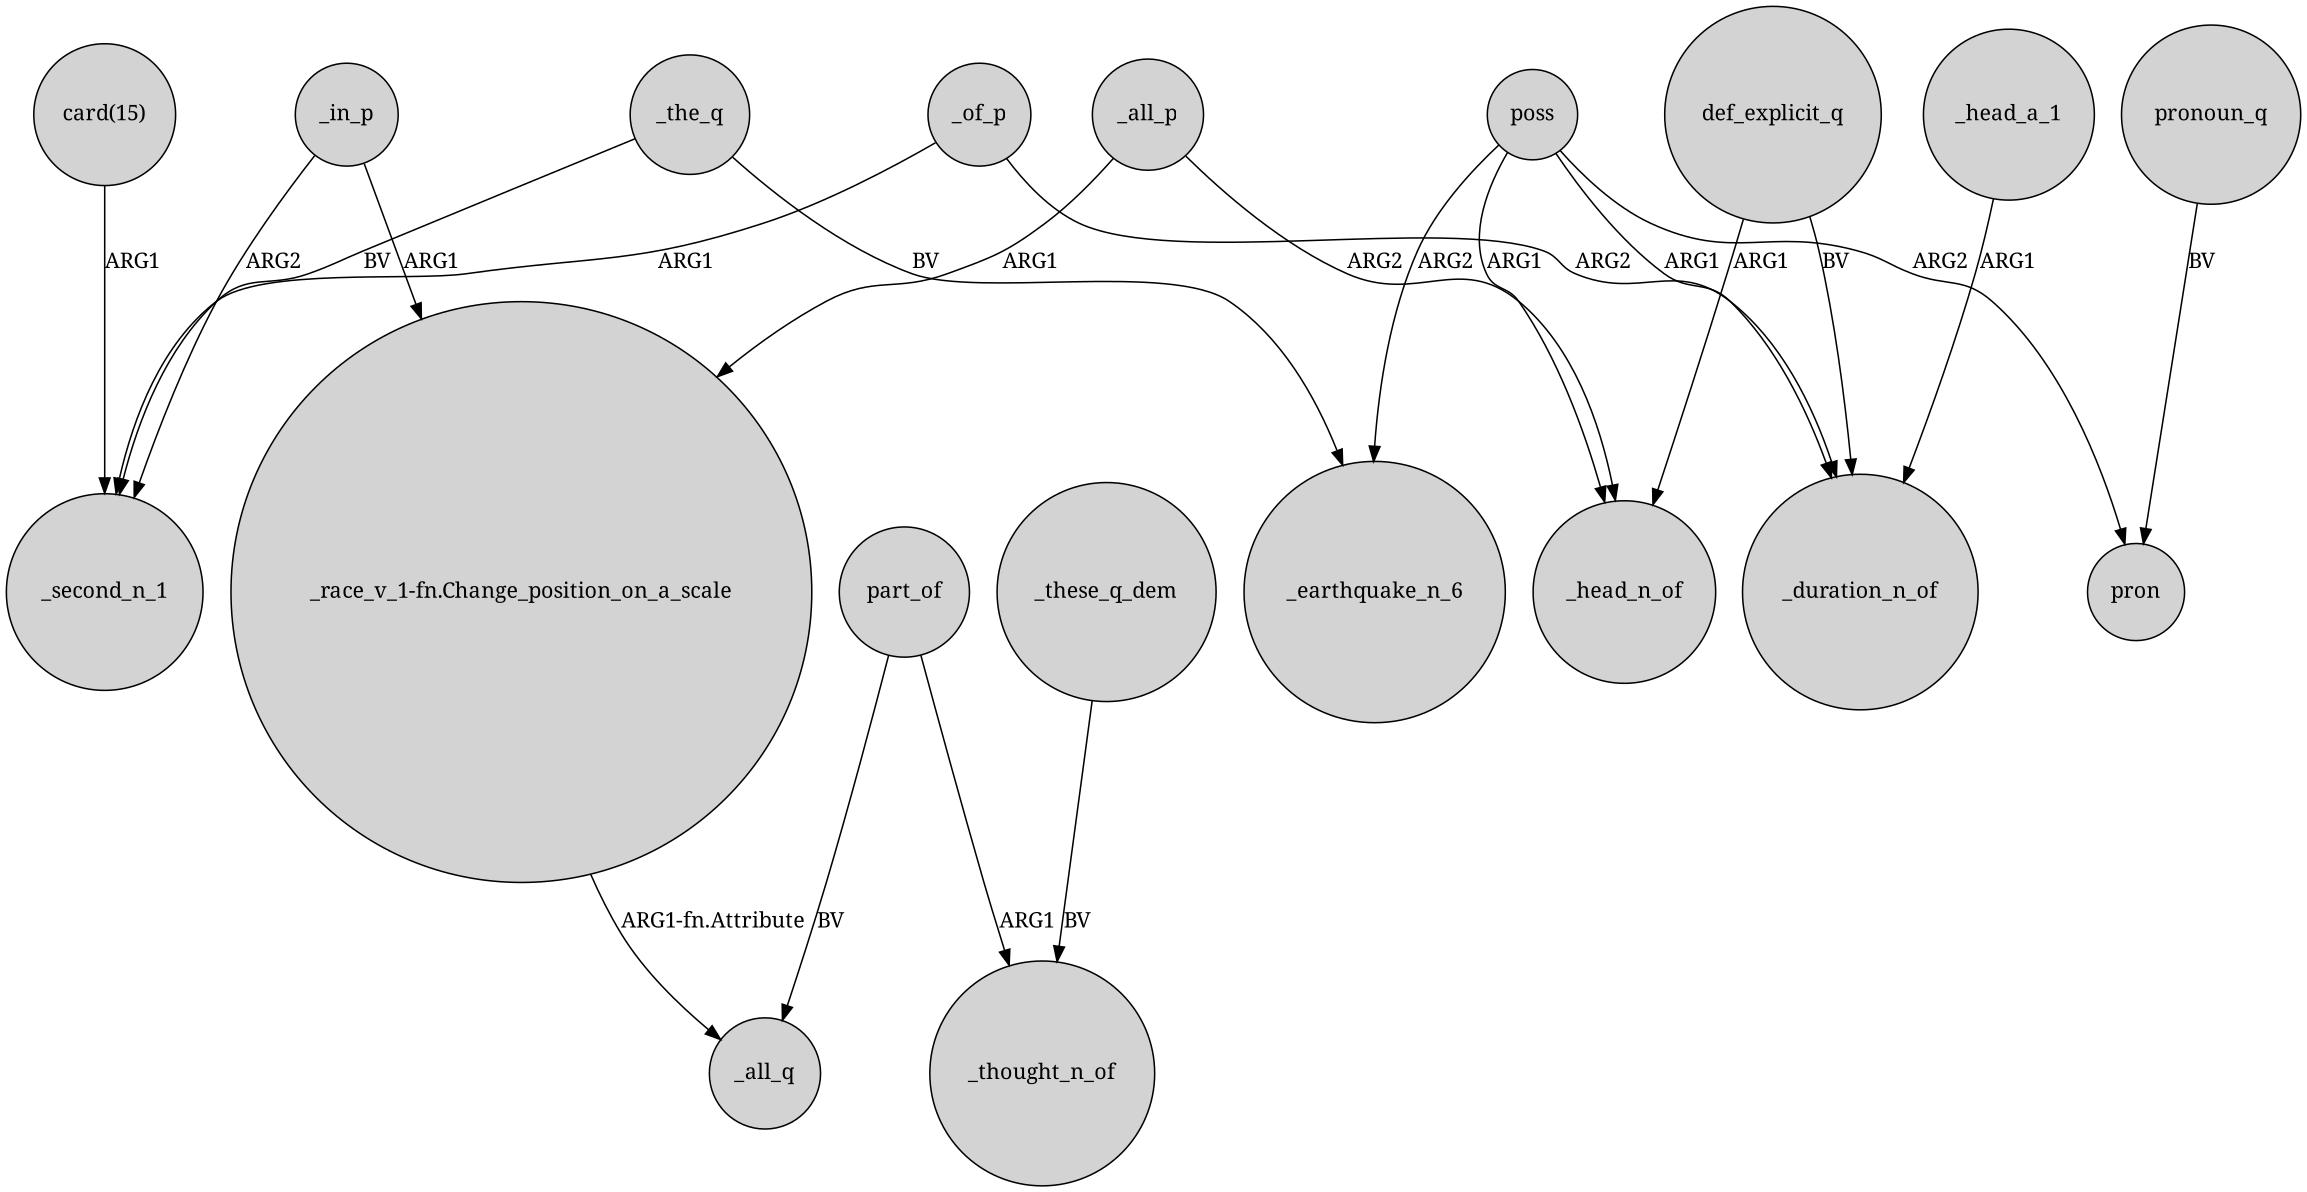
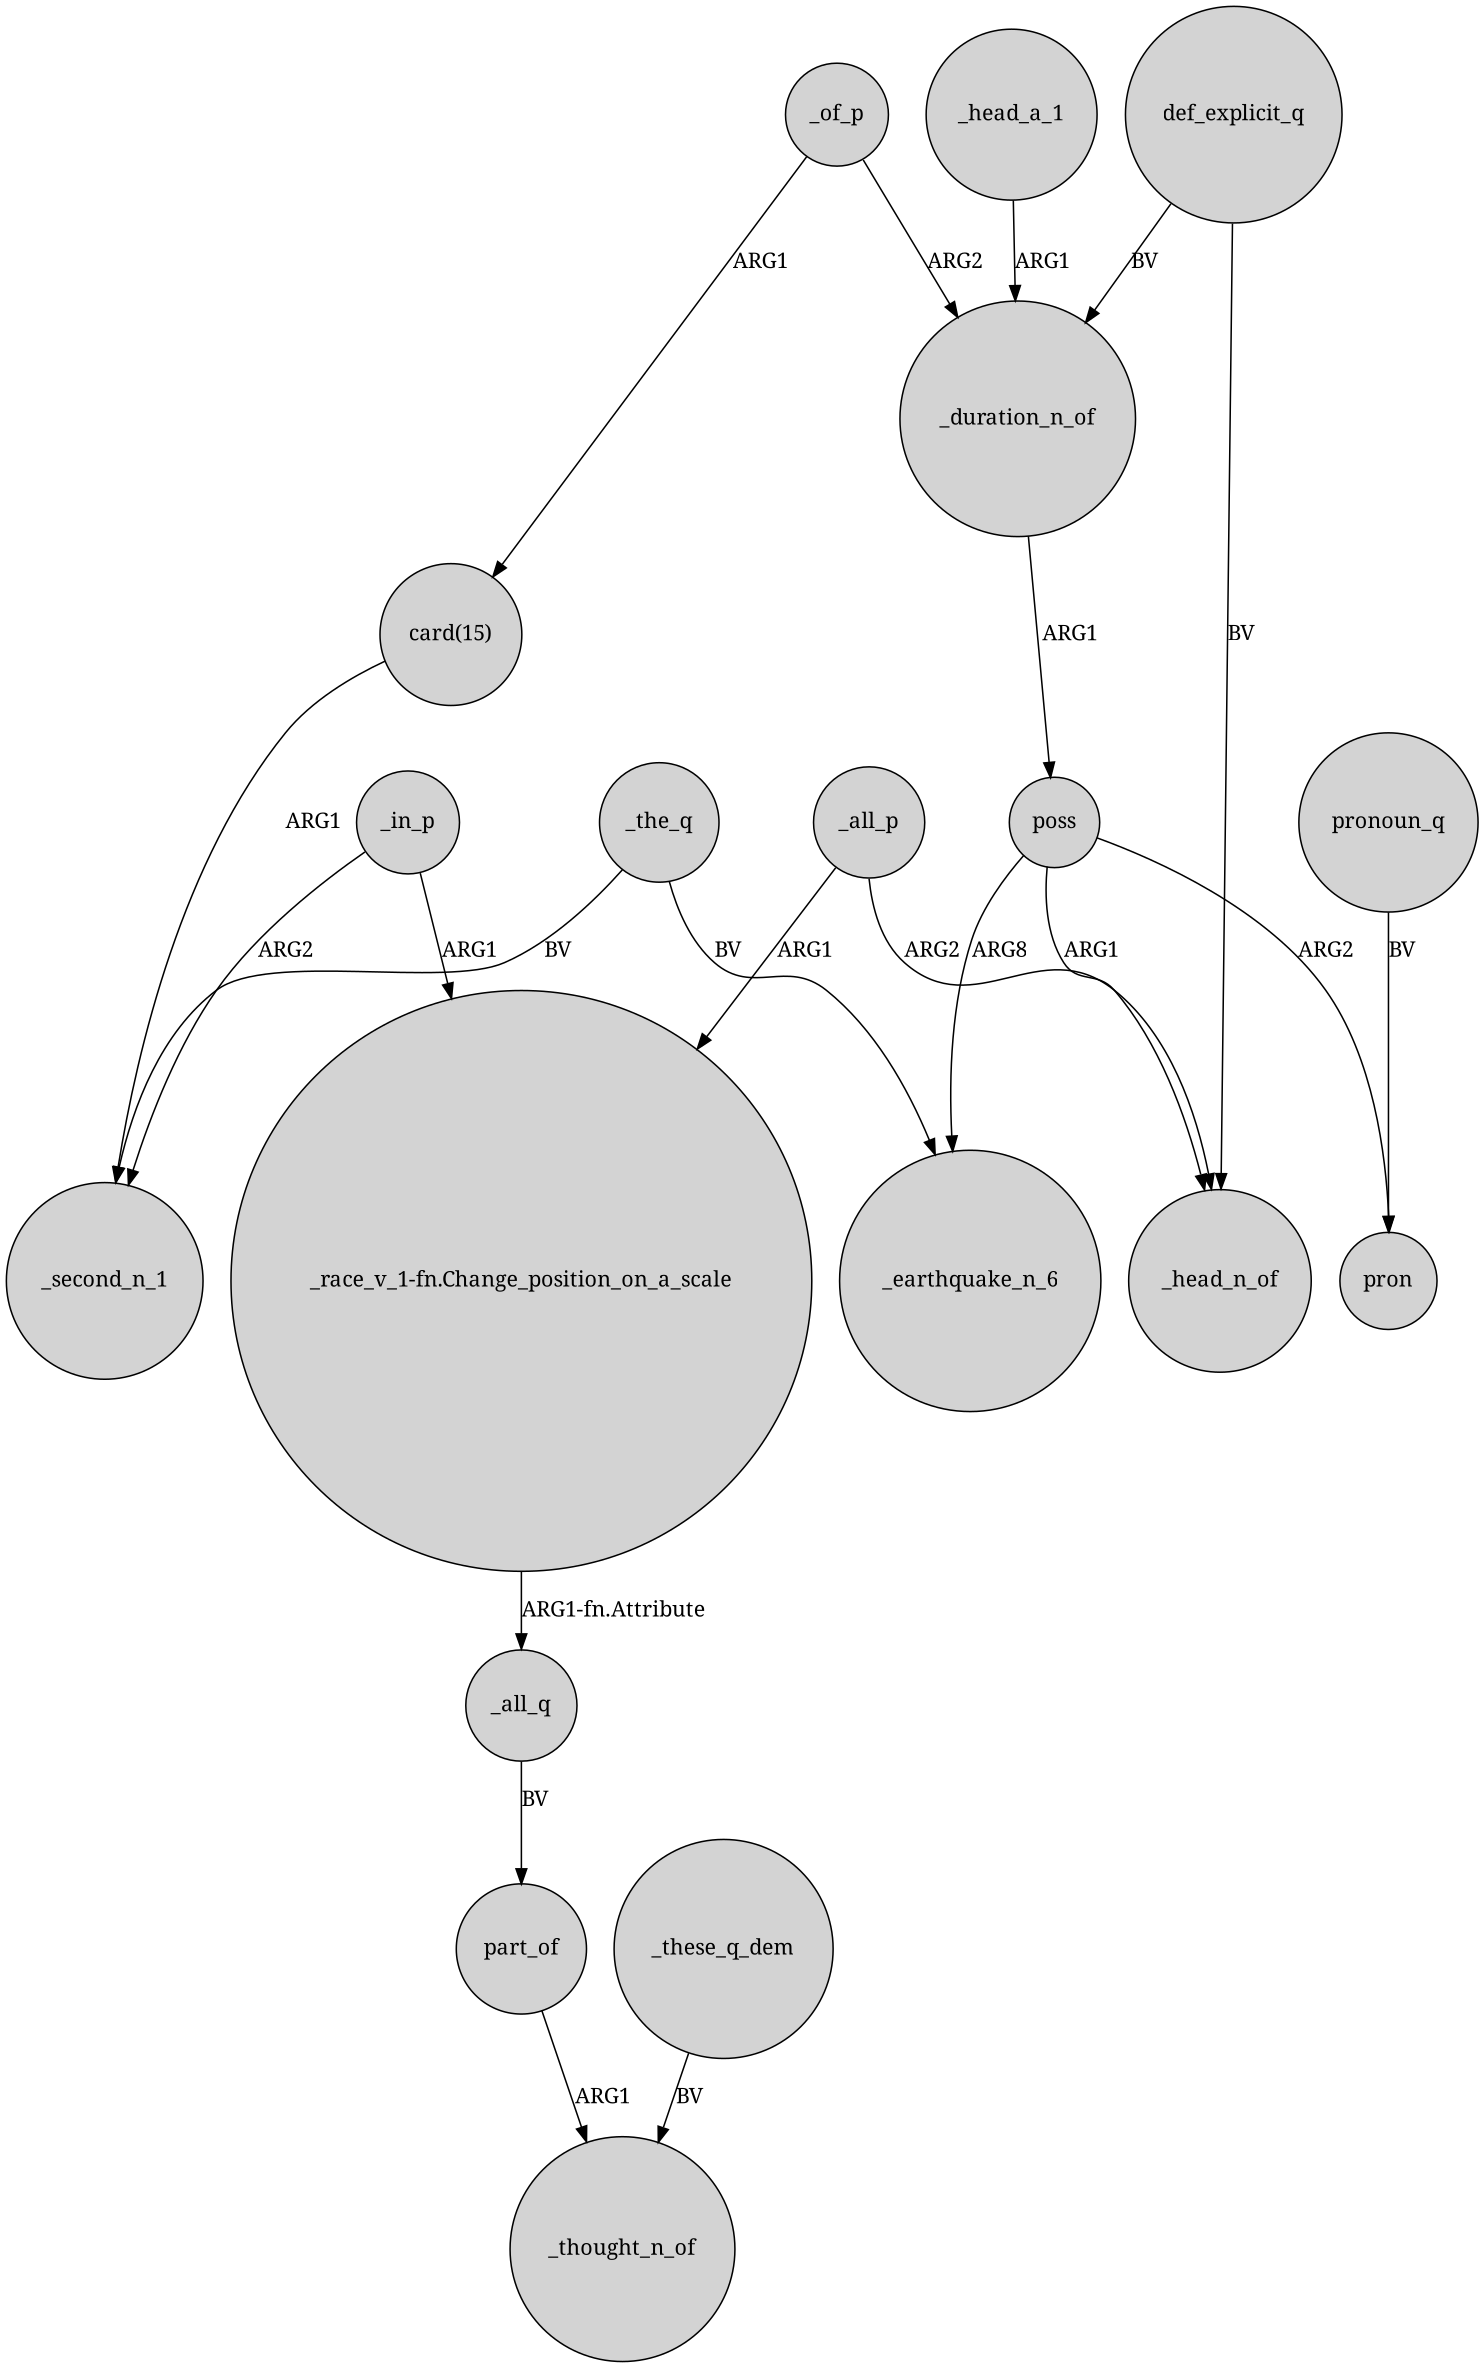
  digraph {
    fontname="Noto Serif"
    node [fontname="Noto Serif" shape=circle style=filled]
    edge [fontname="Noto Serif"]
    "_race_v_1-fn.Change_position_on_a_scale"
    _all_q
    part_of
    _thought_n_of
    _in_p
    _second_n_1
    _these_q_dem
    _of_p
    _duration_n_of
    poss
    _head_n_of
    pron
    n13 [label=_earthquake_n_6]
    n14 [label=_all_p]
    "card(15)"
    pronoun_q
    def_explicit_q
    _the_q
    n19 [label=_head_a_1]
    "_race_v_1-fn.Change_position_on_a_scale" -> _all_q [label="ARG1-fn.Attribute"]
-   part_of -> _all_q [label=BV]
+   _all_q -> part_of [label=BV]
    part_of -> _thought_n_of [label=ARG1]
    _in_p -> "_race_v_1-fn.Change_position_on_a_scale" [label=ARG1]
    _in_p -> _second_n_1 [label=ARG2]
    _these_q_dem -> _thought_n_of [label=BV]
-   _of_p -> _second_n_1 [label=ARG1]
+   _of_p -> "card(15)" [label=ARG1]
    _of_p -> _duration_n_of [label=ARG2]
-   poss -> _duration_n_of [label=ARG1]
+   _duration_n_of -> poss [label=ARG1]
    poss -> _head_n_of [label=ARG1]
    poss -> pron [label=ARG2]
-   poss -> n13 [label=ARG2]
+   poss -> n13 [label=ARG8]
    n14 -> "_race_v_1-fn.Change_position_on_a_scale" [label=ARG1]
    n14 -> _head_n_of [label=ARG2]
    "card(15)" -> _second_n_1 [label=ARG1]
    pronoun_q -> pron [label=BV]
    def_explicit_q -> _duration_n_of [label=BV]
-   def_explicit_q -> _head_n_of [label=ARG1]
+   def_explicit_q -> _head_n_of [label=BV]
    _the_q -> _second_n_1 [label=BV]
    _the_q -> n13 [label=BV]
    n19 -> _duration_n_of [label=ARG1]
  }
